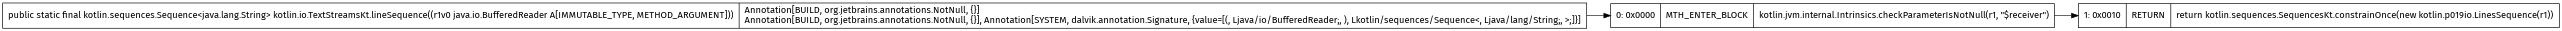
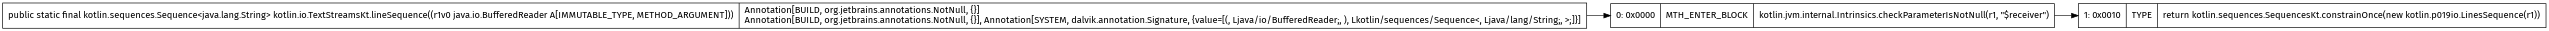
  digraph {
    rankdir=LR
    fontname="Fira Sans"
    node [shape=record fontname="Fira Sans"]
    edge [fontname="Fira Sans"]
    n1 [label="{0\:\ 0x0000|MTH_ENTER_BLOCK\l|kotlin.jvm.internal.Intrinsics.checkParameterIsNotNull(r1, \"$receiver\")\l}"]
-   n2 [label="{1\:\ 0x0010|RETURN\l|return kotlin.sequences.SequencesKt.constrainOnce(new kotlin.p019io.LinesSequence(r1))\l}"]
+   n2 [label="{1\:\ 0x0010|TYPE\l|return kotlin.sequences.SequencesKt.constrainOnce(new kotlin.p019io.LinesSequence(r1))\l}"]
    n3 [label="{public static final kotlin.sequences.Sequence\<java.lang.String\> kotlin.io.TextStreamsKt.lineSequence((r1v0 java.io.BufferedReader A[IMMUTABLE_TYPE, METHOD_ARGUMENT]))  | Annotation[BUILD, org.jetbrains.annotations.NotNull, \{\}]\lAnnotation[BUILD, org.jetbrains.annotations.NotNull, \{\}], Annotation[SYSTEM, dalvik.annotation.Signature, \{value=[(, Ljava\/io\/BufferedReader;, ), Lkotlin\/sequences\/Sequence\<, Ljava\/lang\/String;, \>;]\}]\l}"]
    n1 -> n2
    n3 -> n1
  }
